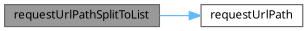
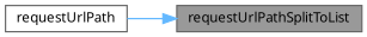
  digraph {
    rankdir=LR
    fontname="Noto Sans"
    node [fontname="Noto Sans" fontsize=10 shape=box style=filled]
    n1 [color=gray40 fillcolor=grey60 fontcolor=black height=0.2 label=requestUrlPathSplitToList width=0.4]
    n2 [color=grey40 fillcolor=white height=0.2 label=requestUrlPath width=0.4]
-   n1 -> n2 [color=steelblue1 fontname="Noto Sans" fontsize=10 labelfontname=Helvetica labelfontsize=10 style=solid]
+   n2 -> n1 [color=steelblue1 fontname="Noto Sans" fontsize=10 labelfontname=Helvetica labelfontsize=10 style=solid]
  }
